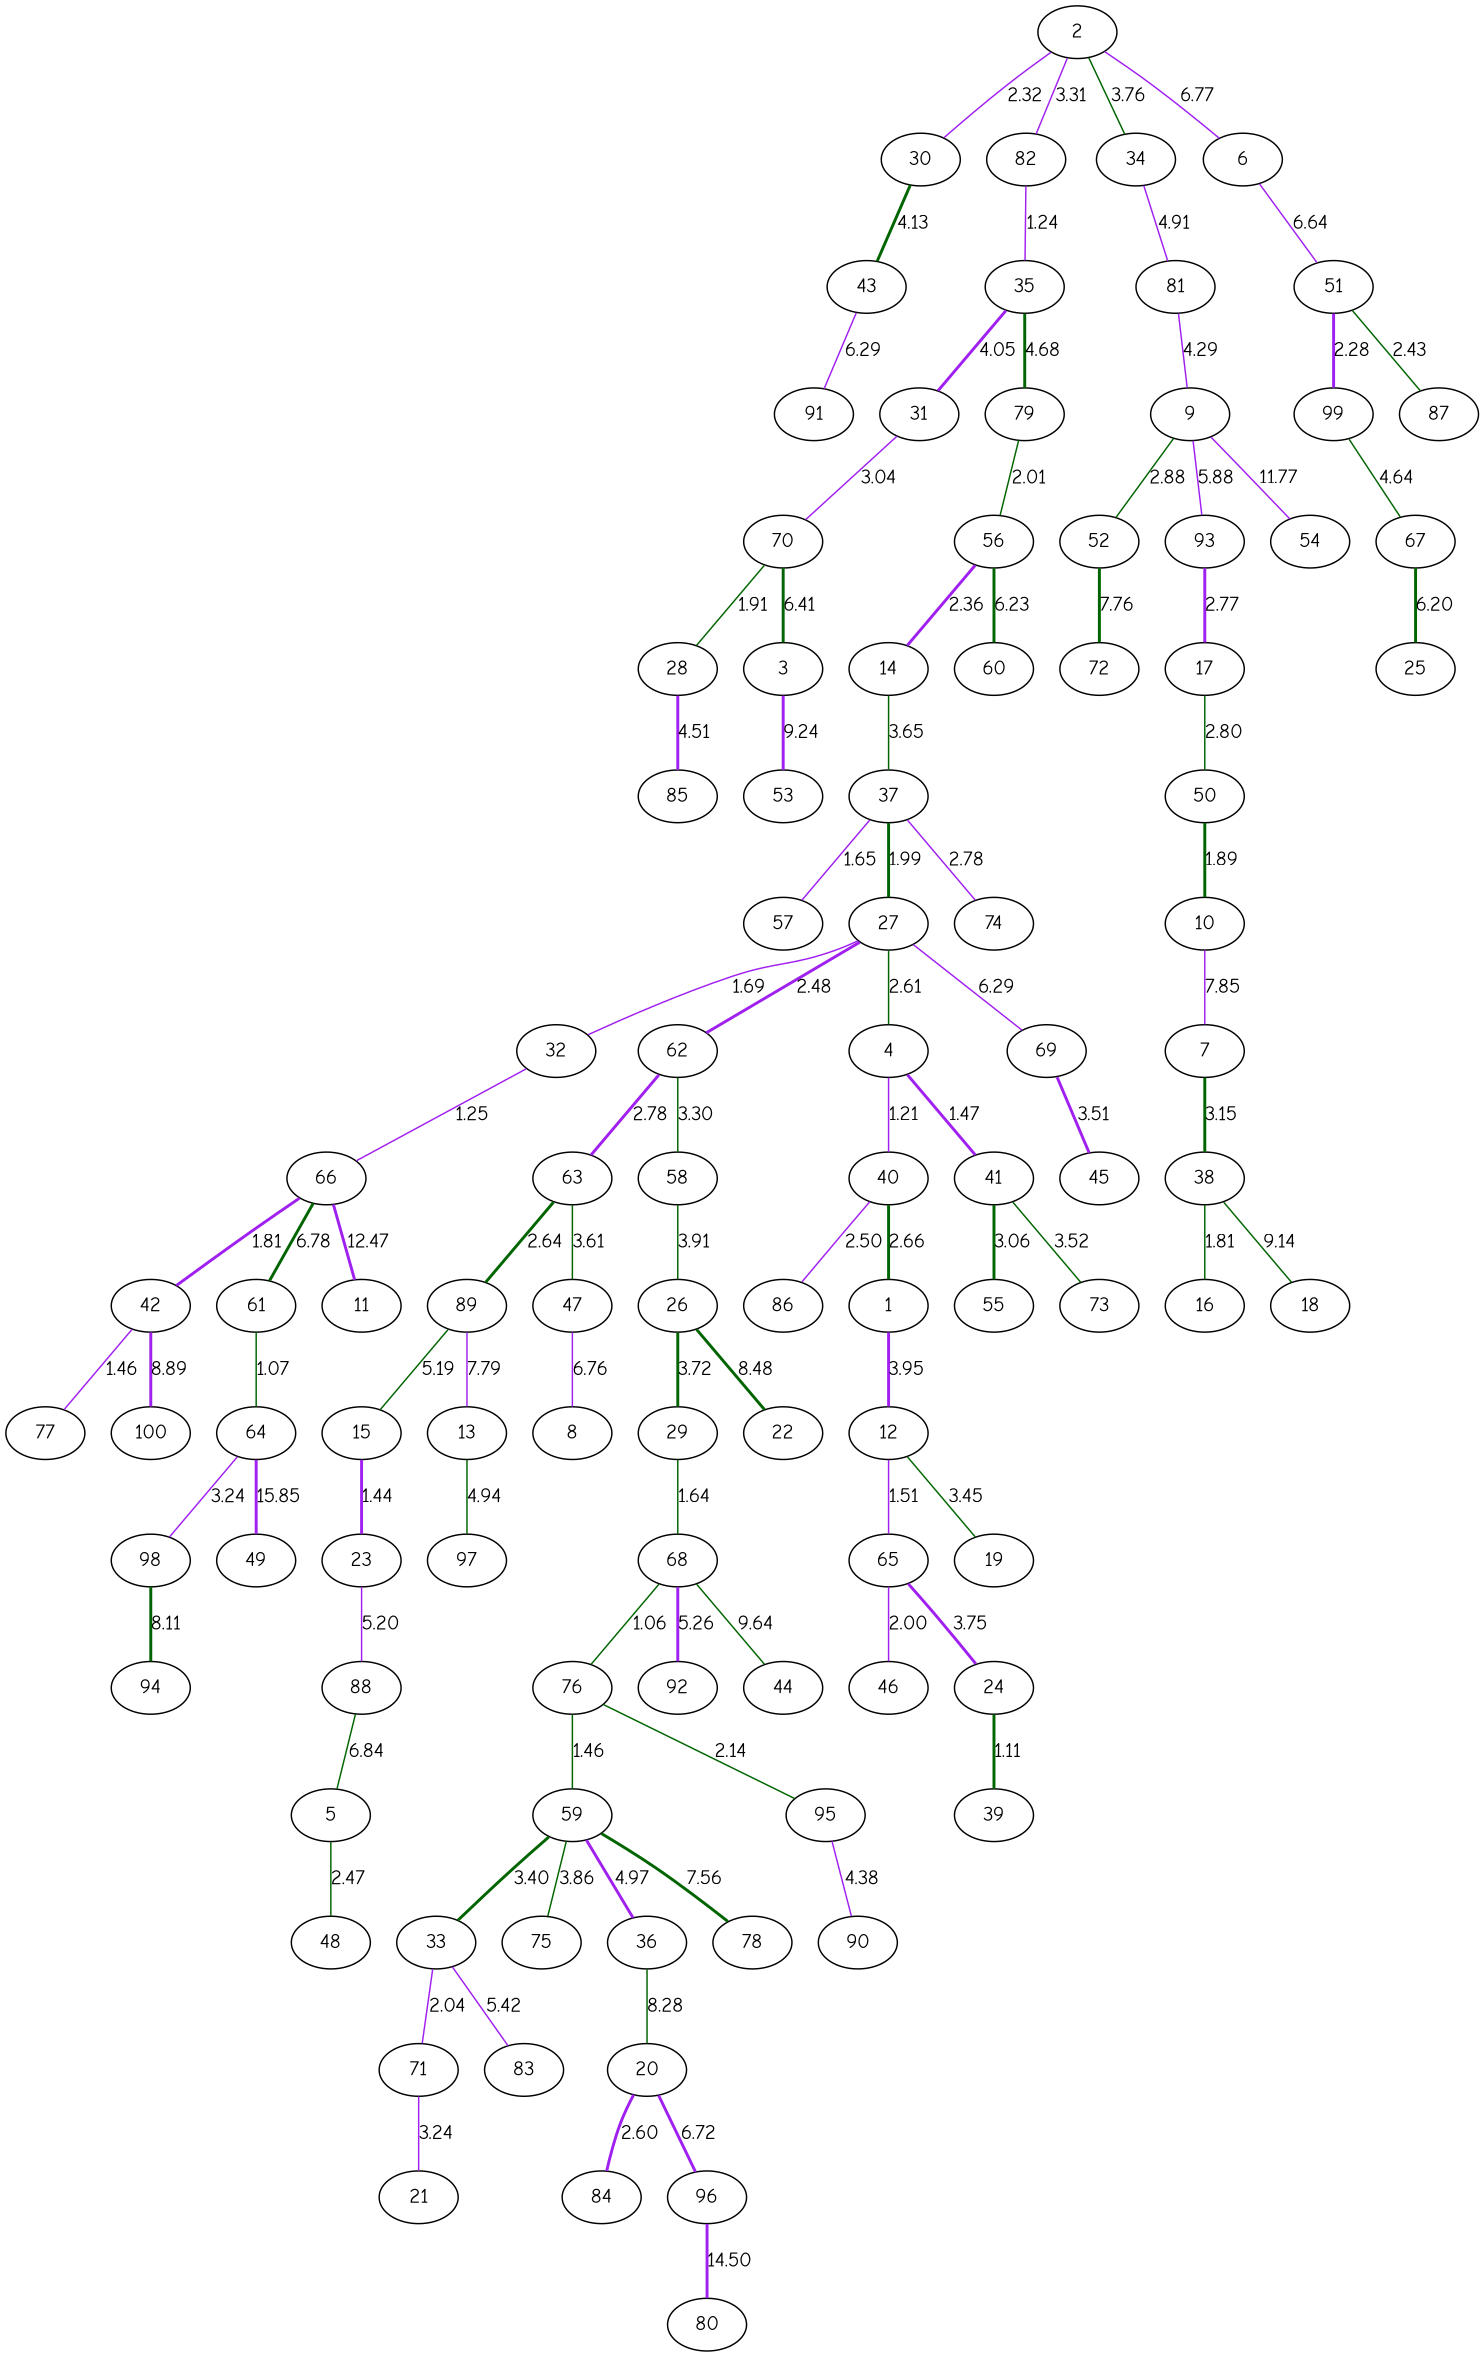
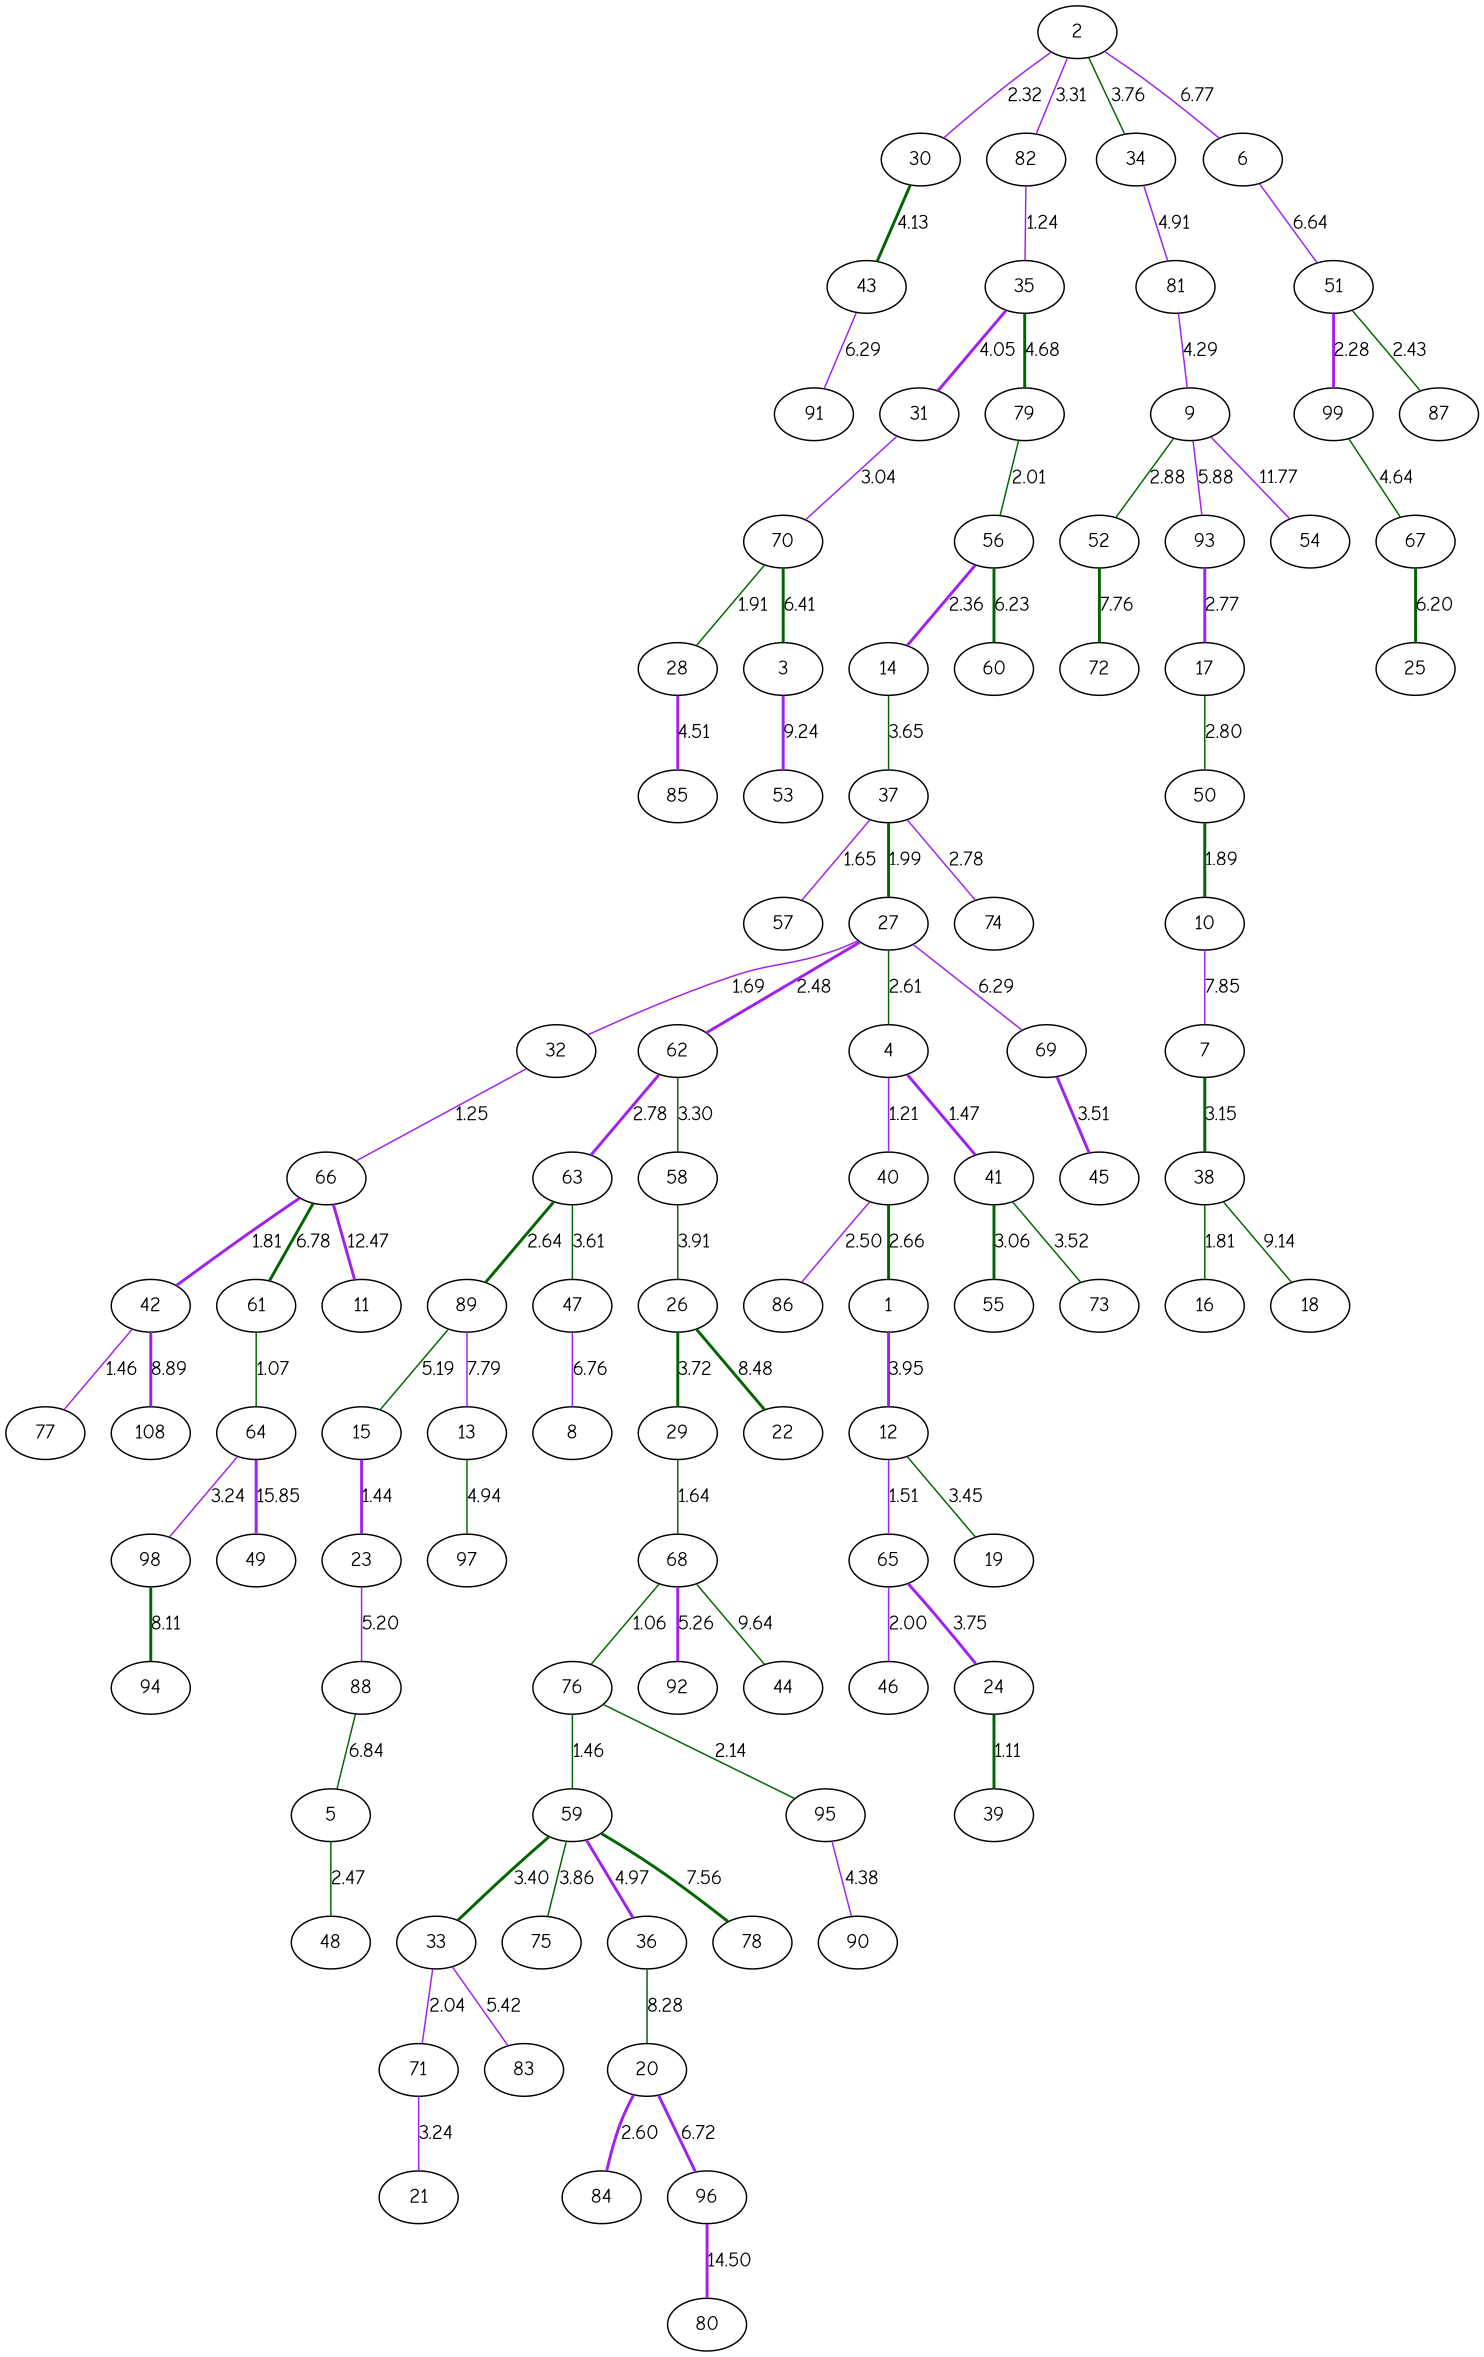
  graph {
    fontname="Comic Neue"
    node [fontname="Comic Neue"]
    edge [color=purple fontname="Comic Neue" style=solid]
    2
    30
    82
    34
    6
    43
    35
    81
    51
    91
    31
    79
    70
    56
    9
    28
    3
    85
    53
    14
    60
    37
    57
    27
    74
    32
    62
    4
    69
    66
    63
    58
    40
    41
    45
    42
    61
    11
    77
-   100
+   100 [label=108]
    64
    89
    47
    26
    86
    1
    55
    73
    12
    65
    19
    15
    13
    8
    23
    97
    29
    22
    68
    76
    92
    44
    59
    95
    33
    75
    36
    78
    90
    71
    83
    20
    21
    46
    24
    39
    52
    93
    54
    72
    17
    84
    96
    88
    5
    48
    50
    10
    7
    38
    99
    87
    67
    25
    98
    49
    94
    16
    18
    80
    2 -- 30 [label=2.32]
    2 -- 82 [label=3.31]
    2 -- 34 [color=darkgreen label=3.76]
    2 -- 6 [label=6.77]
    30 -- 43 [color=darkgreen label=4.13 style=bold]
    82 -- 35 [label=1.24]
    34 -- 81 [label=4.91]
    6 -- 51 [label=6.64]
    43 -- 91 [label=6.29]
    35 -- 31 [label=4.05 style=bold]
    35 -- 79 [color=darkgreen label=4.68 style=bold]
    81 -- 9 [label=4.29]
    51 -- 99 [label=2.28 style=bold]
    51 -- 87 [color=darkgreen label=2.43]
    31 -- 70 [label=3.04]
    79 -- 56 [color=darkgreen label=2.01]
    70 -- 28 [color=darkgreen label=1.91]
    70 -- 3 [color=darkgreen label=6.41 style=bold]
    56 -- 14 [label=2.36 style=bold]
    56 -- 60 [color=darkgreen label=6.23 style=bold]
    9 -- 52 [color=darkgreen label=2.88]
    9 -- 93 [label=5.88]
    9 -- 54 [label=11.77]
    28 -- 85 [label=4.51 style=bold]
    3 -- 53 [label=9.24 style=bold]
    14 -- 37 [color=darkgreen label=3.65]
    37 -- 57 [label=1.65]
    37 -- 27 [color=darkgreen label=1.99 style=bold]
    37 -- 74 [label=2.78]
    27 -- 32 [label=1.69]
    27 -- 62 [label=2.48 style=bold]
    27 -- 4 [color=darkgreen label=2.61]
    27 -- 69 [label=6.29]
    32 -- 66 [label=1.25]
    62 -- 63 [label=2.78 style=bold]
    62 -- 58 [color=darkgreen label=3.30]
    4 -- 40 [label=1.21]
    4 -- 41 [label=1.47 style=bold]
    69 -- 45 [label=3.51 style=bold]
    66 -- 42 [label=1.81 style=bold]
    66 -- 61 [color=darkgreen label=6.78 style=bold]
    66 -- 11 [label=12.47 style=bold]
    63 -- 89 [color=darkgreen label=2.64 style=bold]
    63 -- 47 [color=darkgreen label=3.61]
    58 -- 26 [color=darkgreen label=3.91]
    40 -- 86 [label=2.50]
    40 -- 1 [color=darkgreen label=2.66 style=bold]
    41 -- 55 [color=darkgreen label=3.06 style=bold]
    41 -- 73 [color=darkgreen label=3.52]
    42 -- 77 [label=1.46]
    42 -- 100 [label=8.89 style=bold]
    61 -- 64 [color=darkgreen label=1.07]
    64 -- 98 [label=3.24]
    64 -- 49 [label=15.85 style=bold]
    89 -- 15 [color=darkgreen label=5.19]
    89 -- 13 [label=7.79]
    47 -- 8 [label=6.76]
    26 -- 29 [color=darkgreen label=3.72 style=bold]
    26 -- 22 [color=darkgreen label=8.48 style=bold]
    1 -- 12 [label=3.95 style=bold]
    12 -- 65 [label=1.51]
    12 -- 19 [color=darkgreen label=3.45]
    65 -- 46 [label=2.00]
    65 -- 24 [label=3.75 style=bold]
    15 -- 23 [label=1.44 style=bold]
    13 -- 97 [color=darkgreen label=4.94]
    23 -- 88 [label=5.20]
    29 -- 68 [color=darkgreen label=1.64]
    68 -- 76 [color=darkgreen label=1.06]
    68 -- 92 [label=5.26 style=bold]
    68 -- 44 [color=darkgreen label=9.64]
    76 -- 59 [color=darkgreen label=1.46]
    76 -- 95 [color=darkgreen label=2.14]
    59 -- 33 [color=darkgreen label=3.40 style=bold]
    59 -- 75 [color=darkgreen label=3.86]
    59 -- 36 [label=4.97 style=bold]
    59 -- 78 [color=darkgreen label=7.56 style=bold]
    95 -- 90 [label=4.38]
    33 -- 71 [label=2.04]
    33 -- 83 [label=5.42]
    36 -- 20 [color=darkgreen label=8.28]
    71 -- 21 [label=3.24]
    20 -- 84 [label=2.60 style=bold]
    20 -- 96 [label=6.72 style=bold]
    24 -- 39 [color=darkgreen label=1.11 style=bold]
    52 -- 72 [color=darkgreen label=7.76 style=bold]
    93 -- 17 [label=2.77 style=bold]
    17 -- 50 [color=darkgreen label=2.80]
    96 -- 80 [label=14.50 style=bold]
    88 -- 5 [color=darkgreen label=6.84]
    5 -- 48 [color=darkgreen label=2.47]
    50 -- 10 [color=darkgreen label=1.89 style=bold]
    10 -- 7 [label=7.85]
    7 -- 38 [color=darkgreen label=3.15 style=bold]
    38 -- 16 [color=darkgreen label=1.81]
    38 -- 18 [color=darkgreen label=9.14]
    99 -- 67 [color=darkgreen label=4.64]
    67 -- 25 [color=darkgreen label=6.20 style=bold]
    98 -- 94 [color=darkgreen label=8.11 style=bold]
  }
